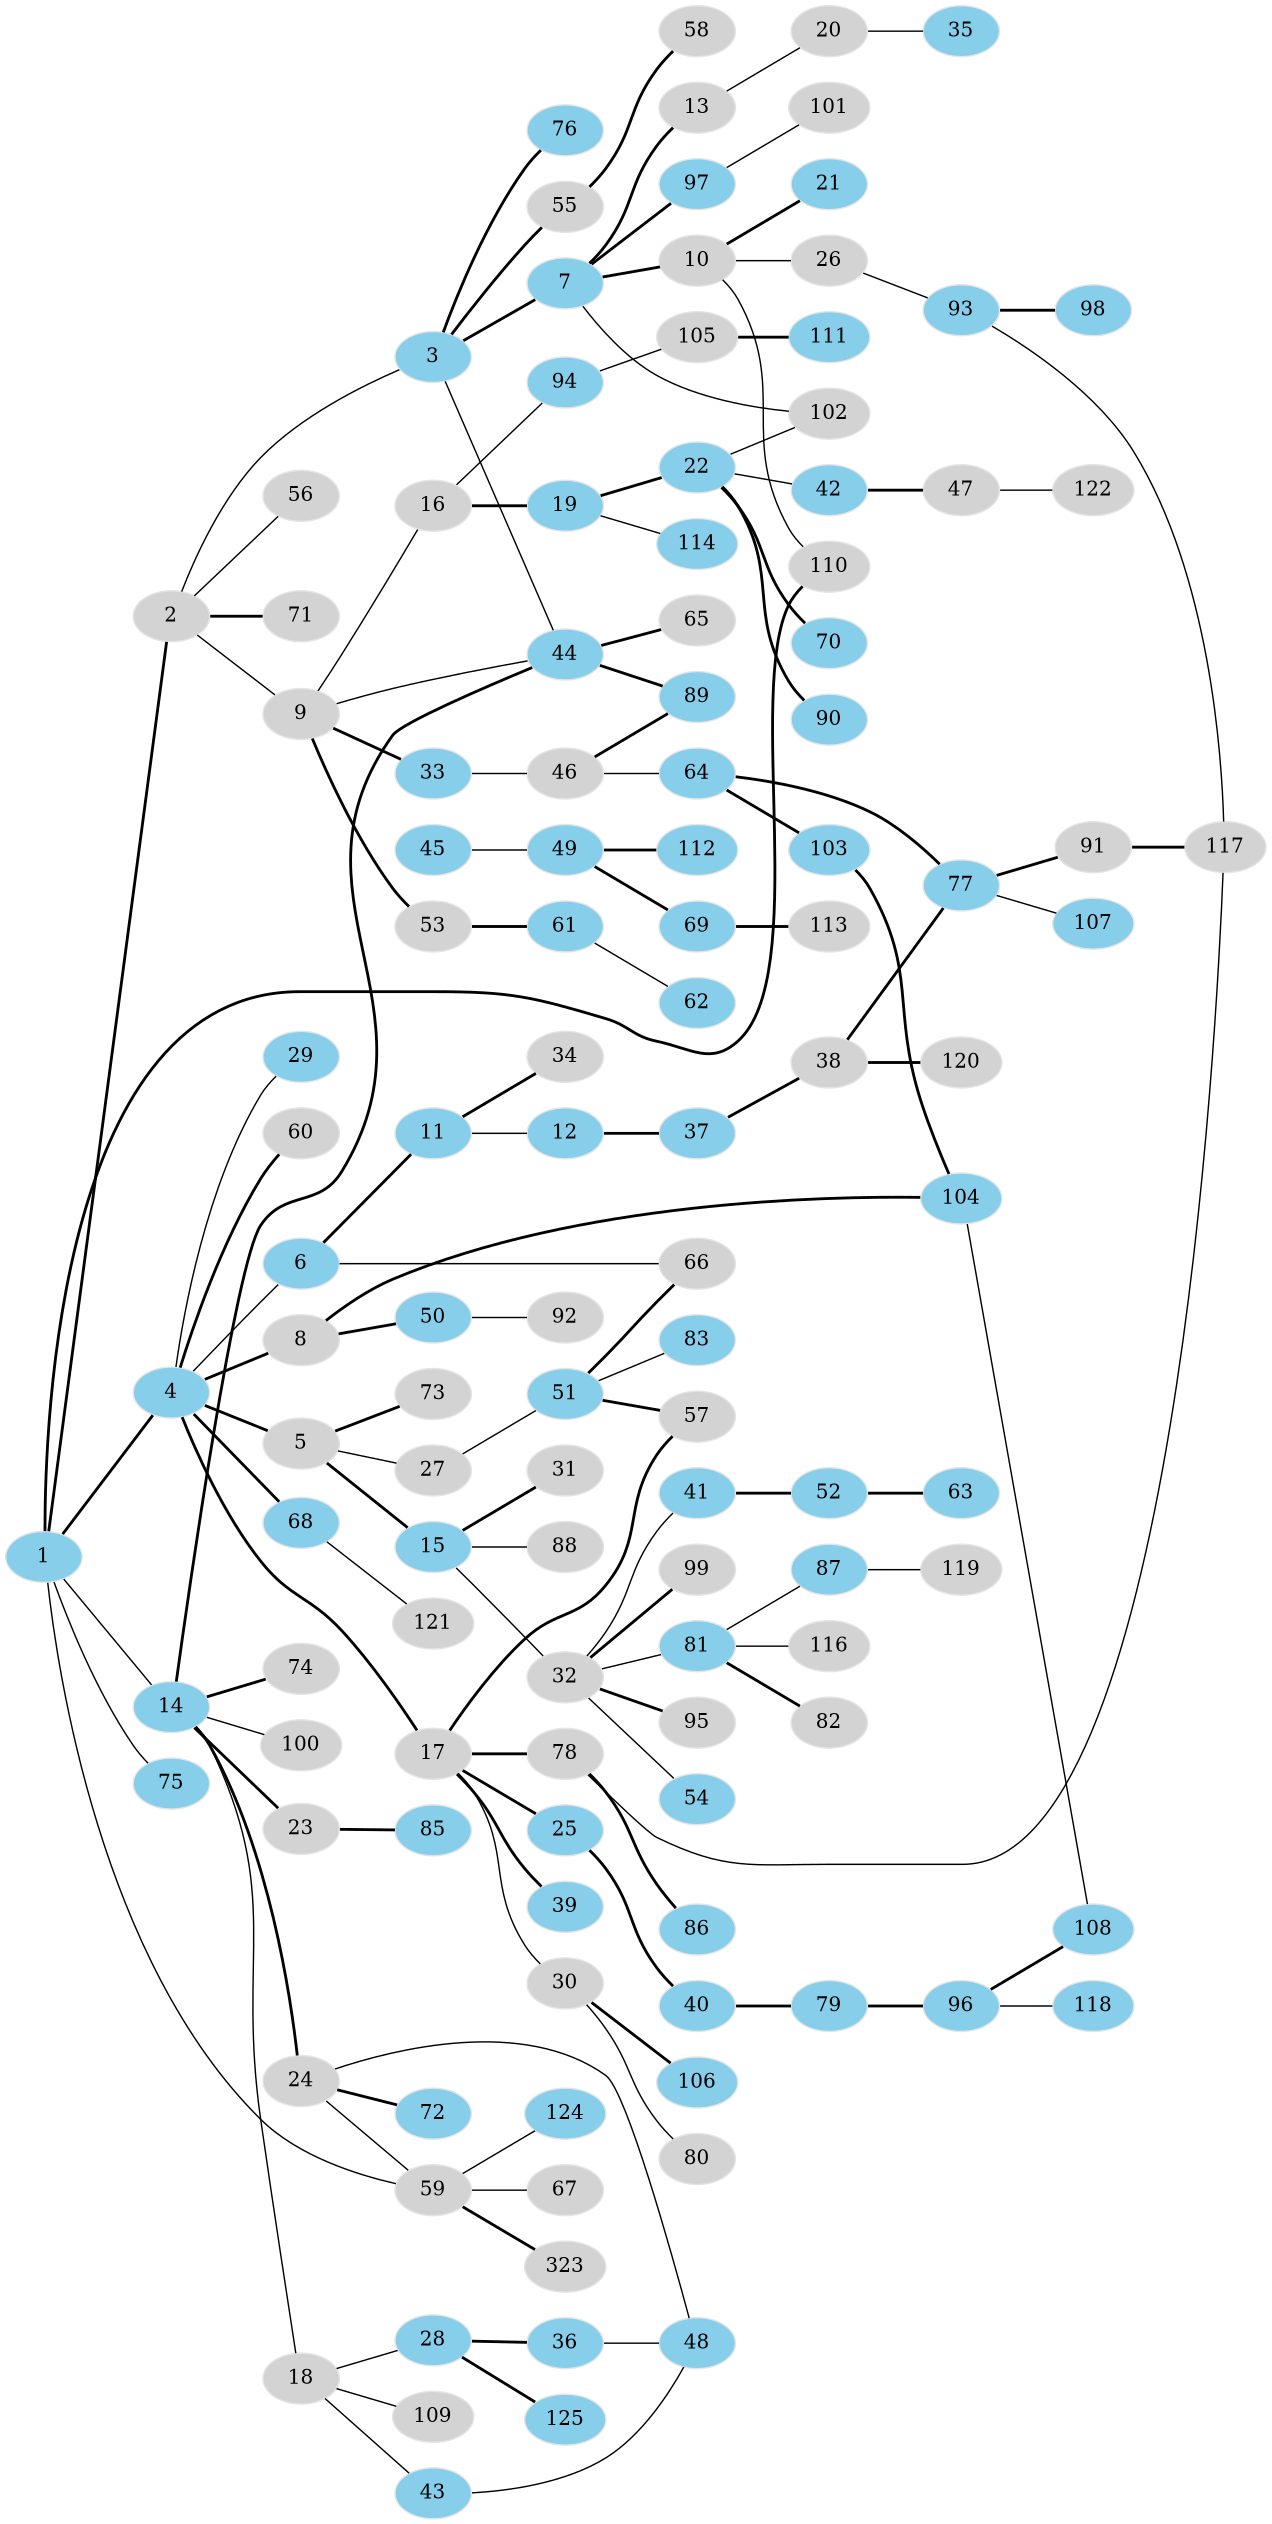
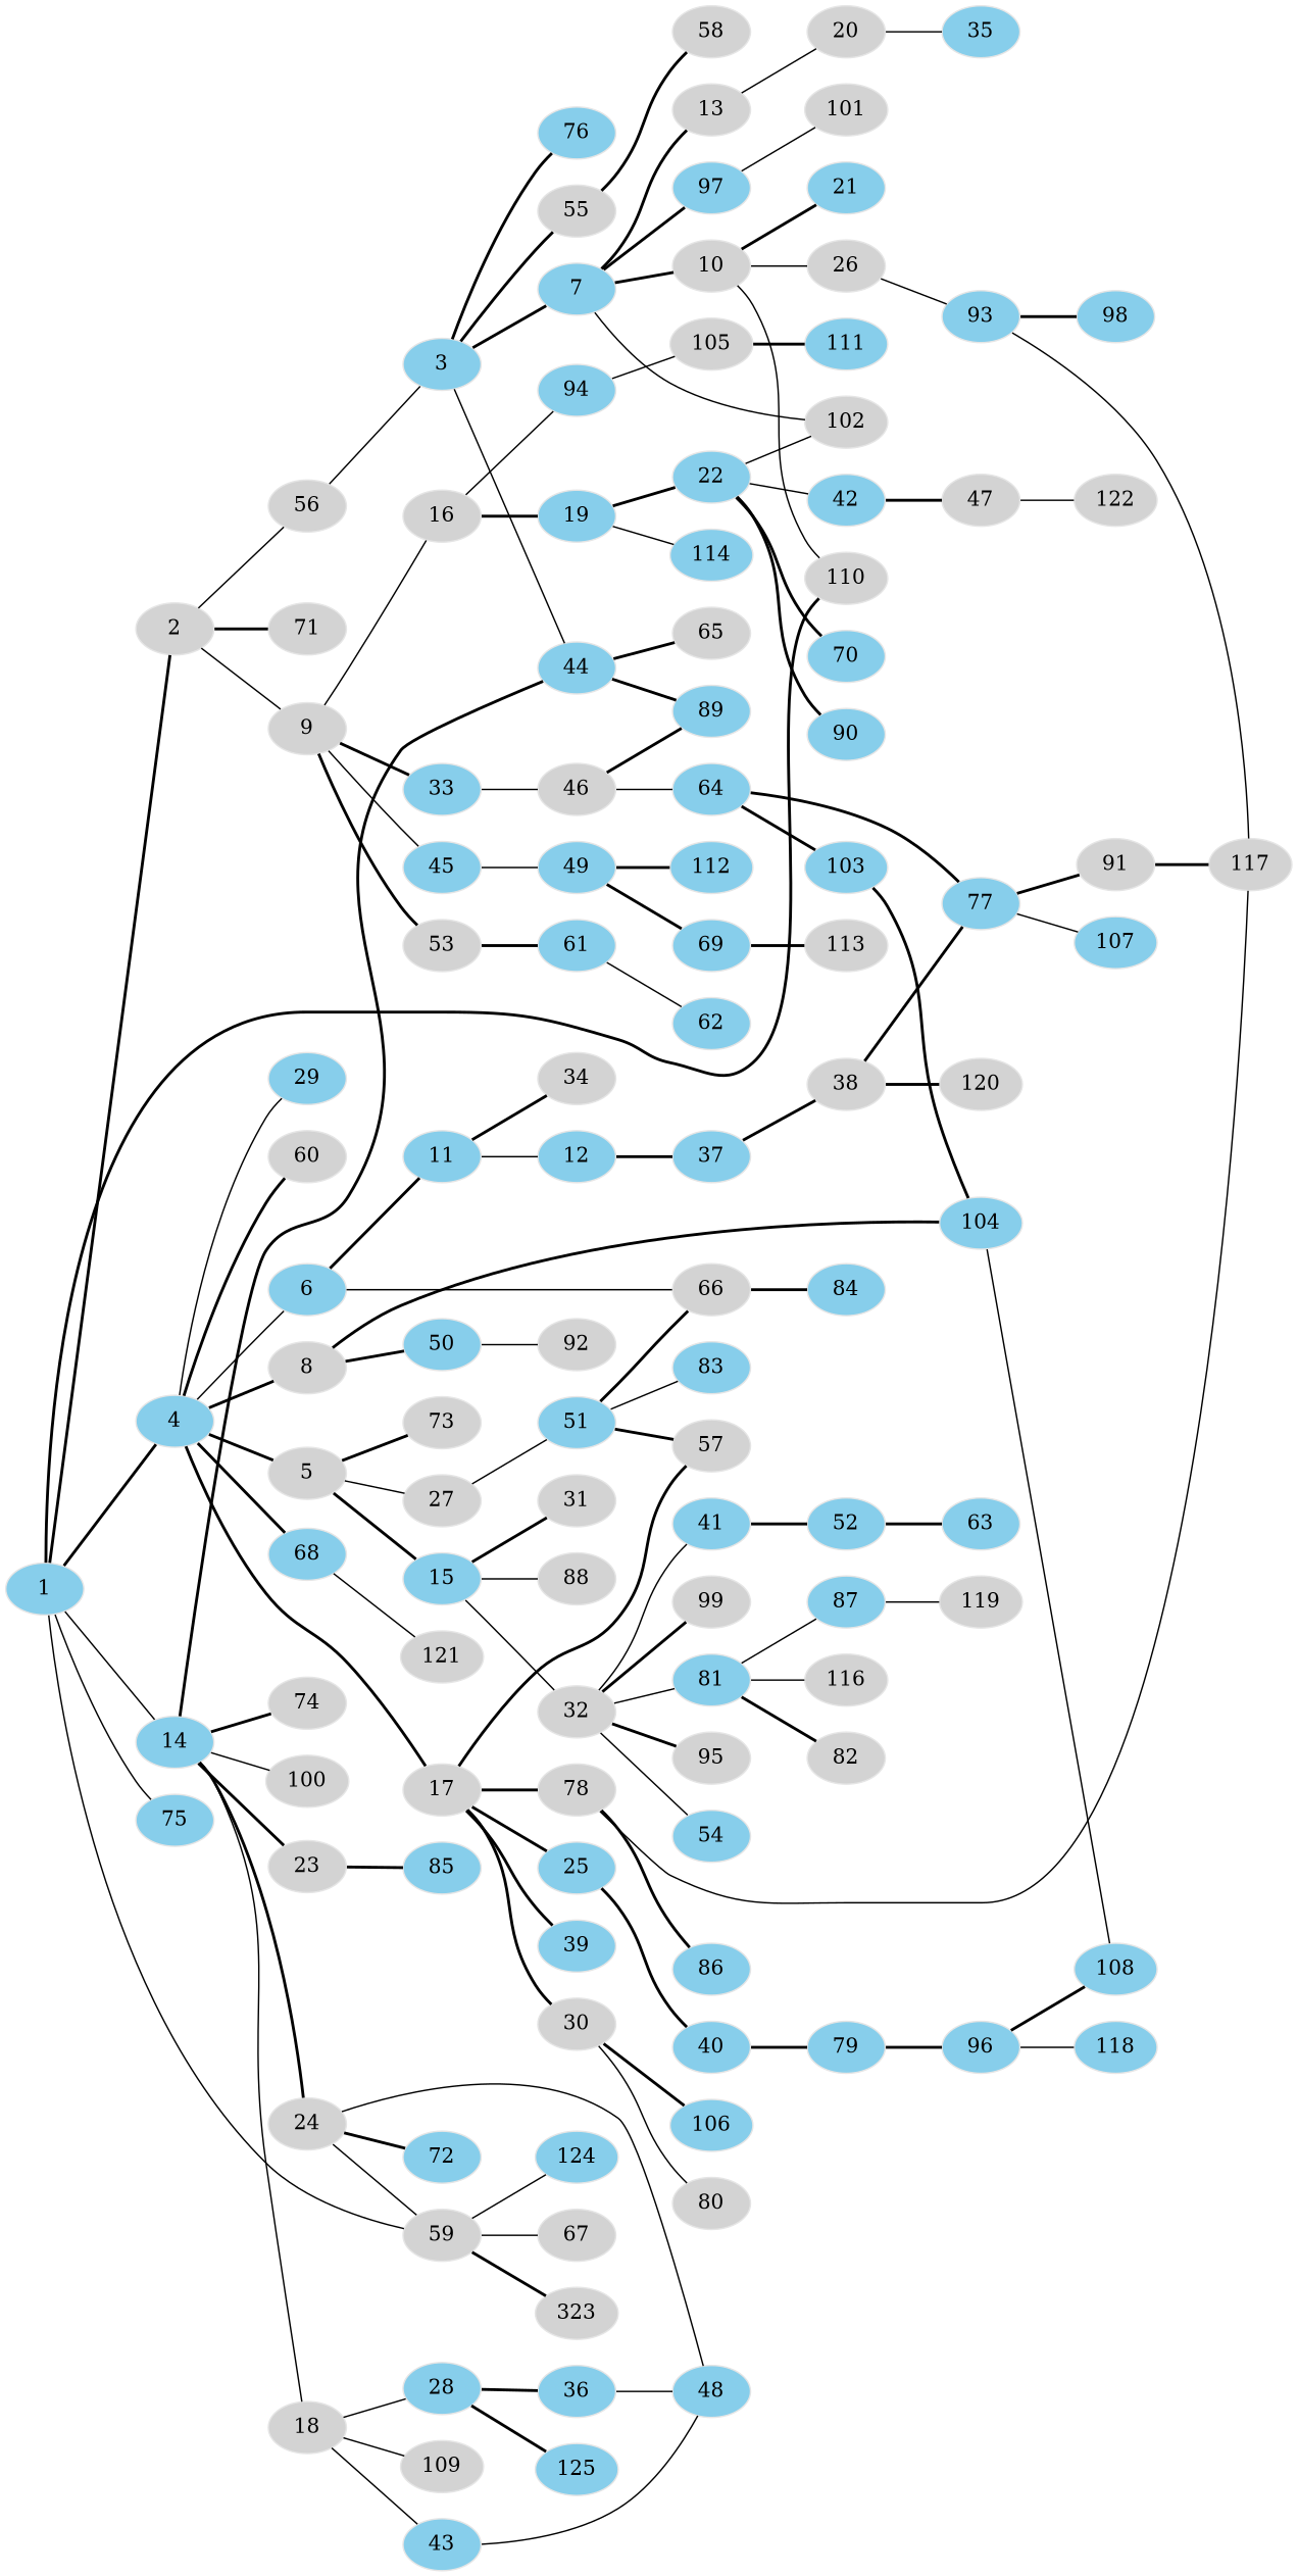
  graph {
    rankdir=LR
    node [color=gray90 fillcolor=skyblue style=filled]
    edge [style=bold]
    2 [fillcolor=lightgrey]
    1
    4
    14
    59 [fillcolor=lightgrey]
    75
    110 [fillcolor=lightgrey]
    3
    9 [fillcolor=lightgrey]
    56 [fillcolor=lightgrey]
    71 [fillcolor=lightgrey]
    5 [fillcolor=lightgrey]
    6
    8 [fillcolor=lightgrey]
    17 [fillcolor=lightgrey]
    29
    60 [fillcolor=lightgrey]
    68
    44
    18 [fillcolor=lightgrey]
    23 [fillcolor=lightgrey]
    24 [fillcolor=lightgrey]
    74 [fillcolor=lightgrey]
    100 [fillcolor=lightgrey]
    67 [fillcolor=lightgrey]
    n26 [fillcolor=lightgrey label=323]
    124
    7
    55 [fillcolor=lightgrey]
    76
    16 [fillcolor=lightgrey]
    33
    45
    53 [fillcolor=lightgrey]
    10 [fillcolor=lightgrey]
    13 [fillcolor=lightgrey]
    97
    102 [fillcolor=lightgrey]
    65 [fillcolor=lightgrey]
    89
    58 [fillcolor=lightgrey]
    15
    27 [fillcolor=lightgrey]
    73 [fillcolor=lightgrey]
    11
    66 [fillcolor=lightgrey]
    50
    104
    25
    30 [fillcolor=lightgrey]
    39
    57 [fillcolor=lightgrey]
    78 [fillcolor=lightgrey]
    121 [fillcolor=lightgrey]
    31 [fillcolor=lightgrey]
    32 [fillcolor=lightgrey]
    88 [fillcolor=lightgrey]
    51
    12
    34 [fillcolor=lightgrey]
+   84
    21
    26 [fillcolor=lightgrey]
    20 [fillcolor=lightgrey]
    101 [fillcolor=lightgrey]
    92 [fillcolor=lightgrey]
    108
    19
    94
    46 [fillcolor=lightgrey]
    49
    61
    93
    37
    38 [fillcolor=lightgrey]
    35
    28
    43
    109 [fillcolor=lightgrey]
    85
    48
    72
    41
    54
    81
    95 [fillcolor=lightgrey]
    99 [fillcolor=lightgrey]
    22
    114
    105 [fillcolor=lightgrey]
    40
    80 [fillcolor=lightgrey]
    106
    86
    117 [fillcolor=lightgrey]
    36
    n97 [label=125]
    42
    70
    90
    47 [fillcolor=lightgrey]
    79
    98
    83
    52
    82 [fillcolor=lightgrey]
    87
    116 [fillcolor=lightgrey]
    64
    77
    120 [fillcolor=lightgrey]
    91 [fillcolor=lightgrey]
    107
    96
    63
    122 [fillcolor=lightgrey]
    69
    112
    103
    113 [fillcolor=lightgrey]
    62
    118
    119 [fillcolor=lightgrey]
    111
-   2 -- 3 [style=solid]
+   56 -- 3 [style=solid]
    2 -- 9 [style=solid]
    2 -- 56 [style=solid]
    2 -- 71
    1 -- 2
    1 -- 4
    1 -- 14 [style=solid]
    1 -- 59 [style=solid]
    1 -- 75 [style=solid]
    1 -- 110
    4 -- 5
    4 -- 6 [style=solid]
    4 -- 8
    4 -- 17
    4 -- 29 [style=solid]
    4 -- 60
    4 -- 68
    14 -- 44
    14 -- 18 [style=solid]
    14 -- 23
    14 -- 24
    14 -- 74
    14 -- 100 [style=solid]
    59 -- 67 [style=solid]
    59 -- n26
    59 -- 124 [style=solid]
    3 -- 44 [style=solid]
    3 -- 7
    3 -- 55
    3 -- 76
    9 -- 16 [style=solid]
    9 -- 33
-   9 -- 44 [style=solid]
+   9 -- 45 [style=solid]
    9 -- 53
    5 -- 15
    5 -- 27 [style=solid]
    5 -- 73
    6 -- 11
    6 -- 66 [style=solid]
    8 -- 50
    8 -- 104
    17 -- 25
-   17 -- 30 [style=solid]
+   17 -- 30
    17 -- 39
    17 -- 57
    17 -- 78
    68 -- 121 [style=solid]
    44 -- 65
    44 -- 89
    18 -- 28 [style=solid]
    18 -- 43 [style=solid]
    18 -- 109 [style=solid]
    23 -- 85
    24 -- 59 [style=solid]
    24 -- 48 [style=solid]
    24 -- 72
    7 -- 10
    7 -- 13
    7 -- 97
    7 -- 102 [style=solid]
    55 -- 58
    16 -- 19
    16 -- 94 [style=solid]
    33 -- 46 [style=solid]
    45 -- 49 [style=solid]
    53 -- 61
    10 -- 110 [style=solid]
    10 -- 21
    10 -- 26 [style=solid]
    13 -- 20 [style=solid]
    97 -- 101 [style=solid]
    15 -- 31
    15 -- 32 [style=solid]
    15 -- 88 [style=solid]
    27 -- 51 [style=solid]
    11 -- 12 [style=solid]
    11 -- 34
+   66 -- 84
    50 -- 92 [style=solid]
    104 -- 108 [style=solid]
    25 -- 40
    30 -- 80 [style=solid]
    30 -- 106
    78 -- 86
    78 -- 117 [style=solid]
    32 -- 41 [style=solid]
    32 -- 54 [style=solid]
    32 -- 81 [style=solid]
    32 -- 95
    32 -- 99
    51 -- 66
    51 -- 57
    51 -- 83 [style=solid]
    12 -- 37
    26 -- 93 [style=solid]
    20 -- 35 [style=solid]
    19 -- 22
    19 -- 114 [style=solid]
    94 -- 105 [style=solid]
    46 -- 89
    46 -- 64 [style=solid]
    49 -- 69
    49 -- 112
    61 -- 62 [style=solid]
    93 -- 117 [style=solid]
    93 -- 98
    37 -- 38
    38 -- 77
    38 -- 120
    28 -- 36
    28 -- n97
    43 -- 48 [style=solid]
    41 -- 52
    81 -- 82
    81 -- 87 [style=solid]
    81 -- 116 [style=solid]
    22 -- 102 [style=solid]
    22 -- 42 [style=solid]
    22 -- 70
    22 -- 90
    105 -- 111
    40 -- 79
    36 -- 48 [style=solid]
    42 -- 47
    47 -- 122 [style=solid]
    79 -- 96
    52 -- 63
    87 -- 119 [style=solid]
    64 -- 77
    64 -- 103
    77 -- 91
    77 -- 107 [style=solid]
    91 -- 117
    96 -- 108
    96 -- 118 [style=solid]
    69 -- 113
    103 -- 104
  }
